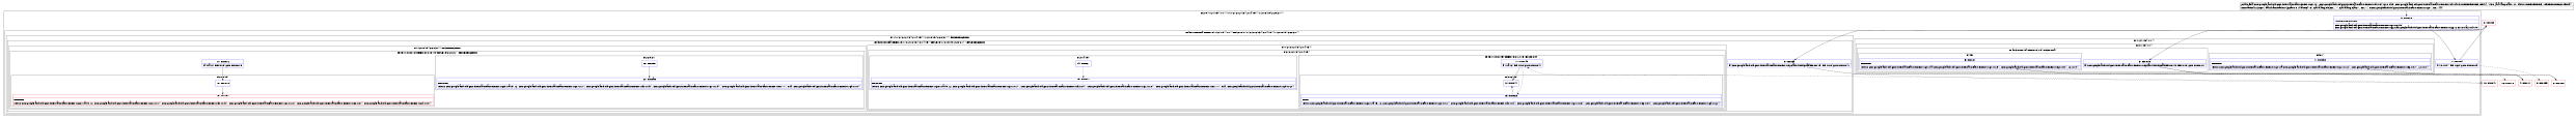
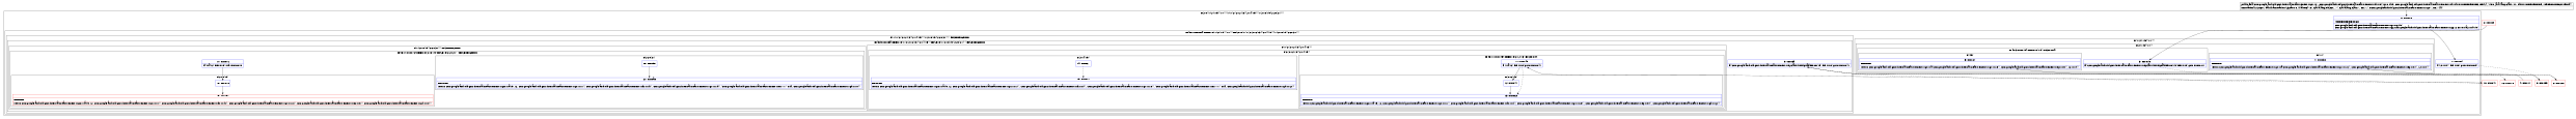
  digraph {
    node [color=blue shape=record]
    n1 [label="{5\:\ 0x0027|RETURN\l|return com.google.android.gms.internal.measurement.zzgo.zza(com.google.android.gms.internal.measurement.zzgz.zzwe(), com.google.android.gms.internal.measurement.zzep.zztu(), r2.zzvt())\l}"]
    n2 [label="{3\:\ 0x0015|if (com.google.android.gms.internal.measurement.zzey.class.isAssignableFrom(r9) == true) goto L_0x0017\l}"]
    n3 [label="{7\:\ 0x0038|RETURN\l|return com.google.android.gms.internal.measurement.zzgo.zza(com.google.android.gms.internal.measurement.zzgz.zzwc(), com.google.android.gms.internal.measurement.zzep.zztv(), r2.zzvt())\l}"]
    n4 [label="{12\:\ 0x0047}"]
-   n5 [label="{13\:\ 0x0060|TYPE\l|return com.google.android.gms.internal.measurement.zzgm.zza(r9, r2, com.google.android.gms.internal.measurement.zzgs.zzvw(), com.google.android.gms.internal.measurement.zzfs.zzvi(), com.google.android.gms.internal.measurement.zzgz.zzwe(), com.google.android.gms.internal.measurement.zzep.zztu(), com.google.android.gms.internal.measurement.zzgd.zzvp())\l}"]
+   n5 [label="{13\:\ 0x0060|RETURN\l|return com.google.android.gms.internal.measurement.zzgm.zza(r9, r2, com.google.android.gms.internal.measurement.zzgs.zzvw(), com.google.android.gms.internal.measurement.zzfs.zzvi(), com.google.android.gms.internal.measurement.zzgz.zzwe(), com.google.android.gms.internal.measurement.zzep.zztu(), com.google.android.gms.internal.measurement.zzgd.zzvp())\l}"]
    n6 [label="{11\:\ 0x0045|if (zza(r2) == true) goto L_0x0047\l}"]
    n7 [label="{14\:\ 0x0061}"]
    n8 [label="{15\:\ 0x0077|RETURN\l|return com.google.android.gms.internal.measurement.zzgm.zza(r9, r2, com.google.android.gms.internal.measurement.zzgs.zzvw(), com.google.android.gms.internal.measurement.zzfs.zzvi(), com.google.android.gms.internal.measurement.zzgz.zzwe(), (com.google.android.gms.internal.measurement.zzen\<?\>) null, com.google.android.gms.internal.measurement.zzgd.zzvp())\l}"]
    n9 [label="{18\:\ 0x007e}"]
    n10 [color=red label="{19\:\ 0x0097|RETURN\l|return com.google.android.gms.internal.measurement.zzgm.zza(r9, r2, com.google.android.gms.internal.measurement.zzgs.zzvv(), com.google.android.gms.internal.measurement.zzfs.zzvh(), com.google.android.gms.internal.measurement.zzgz.zzwc(), com.google.android.gms.internal.measurement.zzep.zztv(), com.google.android.gms.internal.measurement.zzgd.zzvo())\l}"]
    n11 [label="{20\:\ 0x0098}"]
    n12 [label="{21\:\ 0x00ae|RETURN\l|return com.google.android.gms.internal.measurement.zzgm.zza(r9, r2, com.google.android.gms.internal.measurement.zzgs.zzvv(), com.google.android.gms.internal.measurement.zzfs.zzvh(), com.google.android.gms.internal.measurement.zzgz.zzwd(), (com.google.android.gms.internal.measurement.zzen\<?\>) null, com.google.android.gms.internal.measurement.zzgd.zzvo())\l}"]
-   n13 [label="{17\:\ 0x007c|if (zza(r2) == true) goto L_0x007e\l}"]
+   n13 [label="{17\:\ 0x007c|if (zza(r2) == true) zzfv L_0x007e\l}"]
    n14 [label="{9\:\ 0x003f|if (com.google.android.gms.internal.measurement.zzey.class.isAssignableFrom(r9) == true) goto L_0x0041\l}"]
-   n15 [label="{1\:\ 0x000d|if (r2.zzvs() == zzgx) goto L_0x000f\l}"]
-   n16 [label="{0\:\ 0x0000|MTH_ENTER_TYPE\l|com.google.android.gms.internal.measurement.zzgz.zzg(r9)\lcom.google.android.gms.internal.measurement.zzgg com.google.android.gms.internal.measurement.zzgg r2 = r8.zzajw.zzb(r9)\l}"]
+   n15 [label="{1\:\ 0x000d|if (r2.zzvs() == true) goto L_0x000f\l}"]
+   n16 [label="{0\:\ 0x0000|MTH_ENTER_BLOCK\l|com.google.android.gms.internal.measurement.zzgz.zzg(r9)\lcom.google.android.gms.internal.measurement.zzgg com.google.android.gms.internal.measurement.zzgg r2 = r8.zzajw.zzb(r9)\l}"]
    n17 [color=red label="{4\:\ 0x0017}"]
    n18 [color=red label="{6\:\ 0x0028}"]
    n19 [color=red label="{10\:\ 0x0041}"]
    n20 [color=red label="{16\:\ 0x0078}"]
    n21 [color=red label="{2\:\ 0x000f}"]
    n22 [color=red label="{8\:\ 0x0039}"]
    n23 [label="{public final com.google.android.gms.internal.measurement.zzgx\<T\> com.google.android.gms.internal.measurement.zzfv.zze((r8v0 'this' com.google.android.gms.internal.measurement.zzfv A[IMMUTABLE_TYPE, THIS]), (r9v0 java.lang.Class\<T\> A[IMMUTABLE_TYPE, METHOD_ARGUMENT]))  | Annotation[SYSTEM, dalvik.annotation.Signature, \{value=[\<T:, Ljava\/lang\/Object;, \>(, Ljava\/lang\/Class\<, TT;\>;), Lcom\/google\/android\/gms\/internal\/measurement\/zzgx\<, TT;\>;]\}]\l}" color=""]
    subgraph cluster_1 {
      label="R(2:0|(1:(2:(1:5)|(1:7)))(1:(1:(2:(2:12|13)|(2:14|15)))(1:(2:18|19)(2:20|21))))"
      n16
      subgraph cluster_2 {
        label="IF [B:1:0x000d] THEN: R(1:(2:(1:5)|(1:7))) ELSE: R(1:(1:(2:(2:12|13)|(2:14|15)))(1:(2:18|19)(2:20|21)))"
        n15
        subgraph cluster_3 {
          label="R(1:(2:(1:5)|(1:7)))"
          subgraph cluster_4 {
            label="R(2:(1:5)|(1:7))"
            subgraph cluster_5 {
              label="IF [B:3:0x0015] THEN: R(1:5) ELSE: null"
              n2
              subgraph cluster_6 {
                label="R(4:5)"
                n1
              }
            }
            subgraph cluster_7 {
-             label="R(5:7)"
+             label="R(1:7)"
              n3
            }
          }
        }
        subgraph cluster_8 {
          label="R(1:(1:(2:(2:12|13)|(2:14|15)))(1:(2:18|19)(2:20|21))) | ELSE_IF_CHAIN\l"
          subgraph cluster_9 {
            label="IF [B:9:0x003f] THEN: R(1:(2:(2:12|13)|(2:14|15))) ELSE: R(1:(2:18|19)(2:20|21)) | ELSE_IF_CHAIN\l"
            n14
            subgraph cluster_10 {
              label="R(1:(2:(2:12|13)|(2:14|15)))"
              subgraph cluster_11 {
                label="R(2:(2:12|13)|(2:14|15))"
                subgraph cluster_12 {
                  label="IF [B:11:0x0045] THEN: R(2:12|13) ELSE: null"
                  n6
                  subgraph cluster_13 {
                    label="R(2:12|13)"
                    n4
                    n5
                  }
                }
                subgraph cluster_14 {
                  label="R(2:14|15)"
                  n7
                  n8
                }
              }
            }
            subgraph cluster_15 {
              label="R(1:(2:18|19)(2:20|21)) | ELSE_IF_CHAIN\l"
              subgraph cluster_16 {
                label="IF [B:17:0x007c] THEN: R(2:18|19) ELSE: R(2:20|21) | ELSE_IF_CHAIN\l"
                n13
                subgraph cluster_17 {
                  label="R(2:18|19)"
                  n9
                  n10
                }
                subgraph cluster_18 {
                  label="R(2:20|21)"
                  n11
                  n12
                }
              }
            }
          }
        }
      }
    }
-   n2 -> n17
    n2 -> n18 [style=dashed]
-   n5 -> n4
+   n4 -> n5
    n6 -> n4
    n6 -> n5 [style=dashed]
    n7 -> n8 [style=dashed]
    n9 -> n10
    n11 -> n12
    n13 -> n9
    n14 -> n19 [style=dashed]
    n14 -> n20 [style=dashed]
-   n15 -> n21
    n15 -> n22 [style=dashed]
    n16 -> n15
    n17 -> n1
    n18 -> n3
-   n19 -> n6 [style=dashed]
+   n19 -> n6
    n21 -> n2
-   n21 -> n14
+   n22 -> n14
    n23 -> n16
  }
